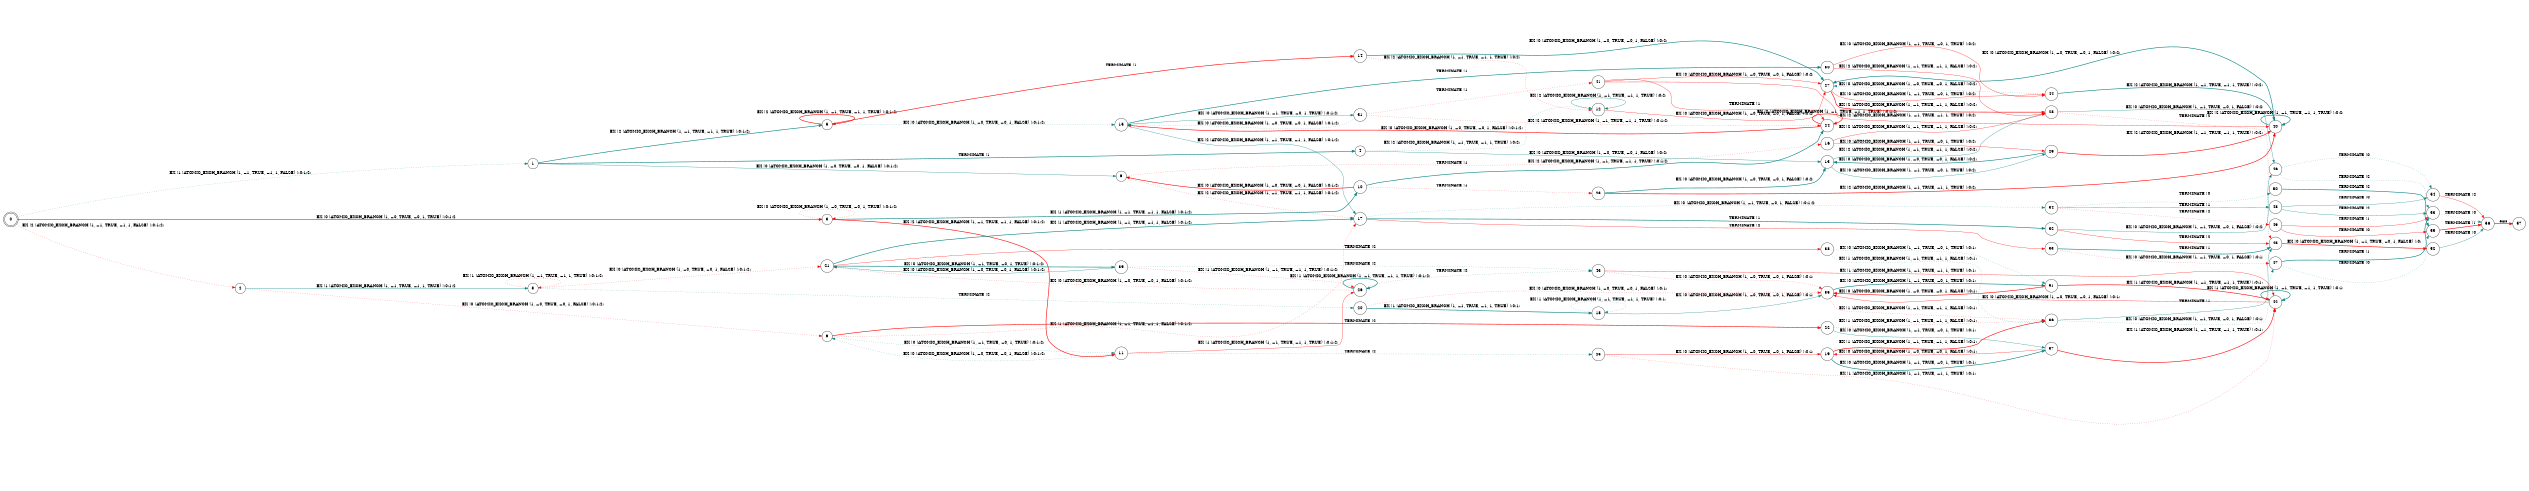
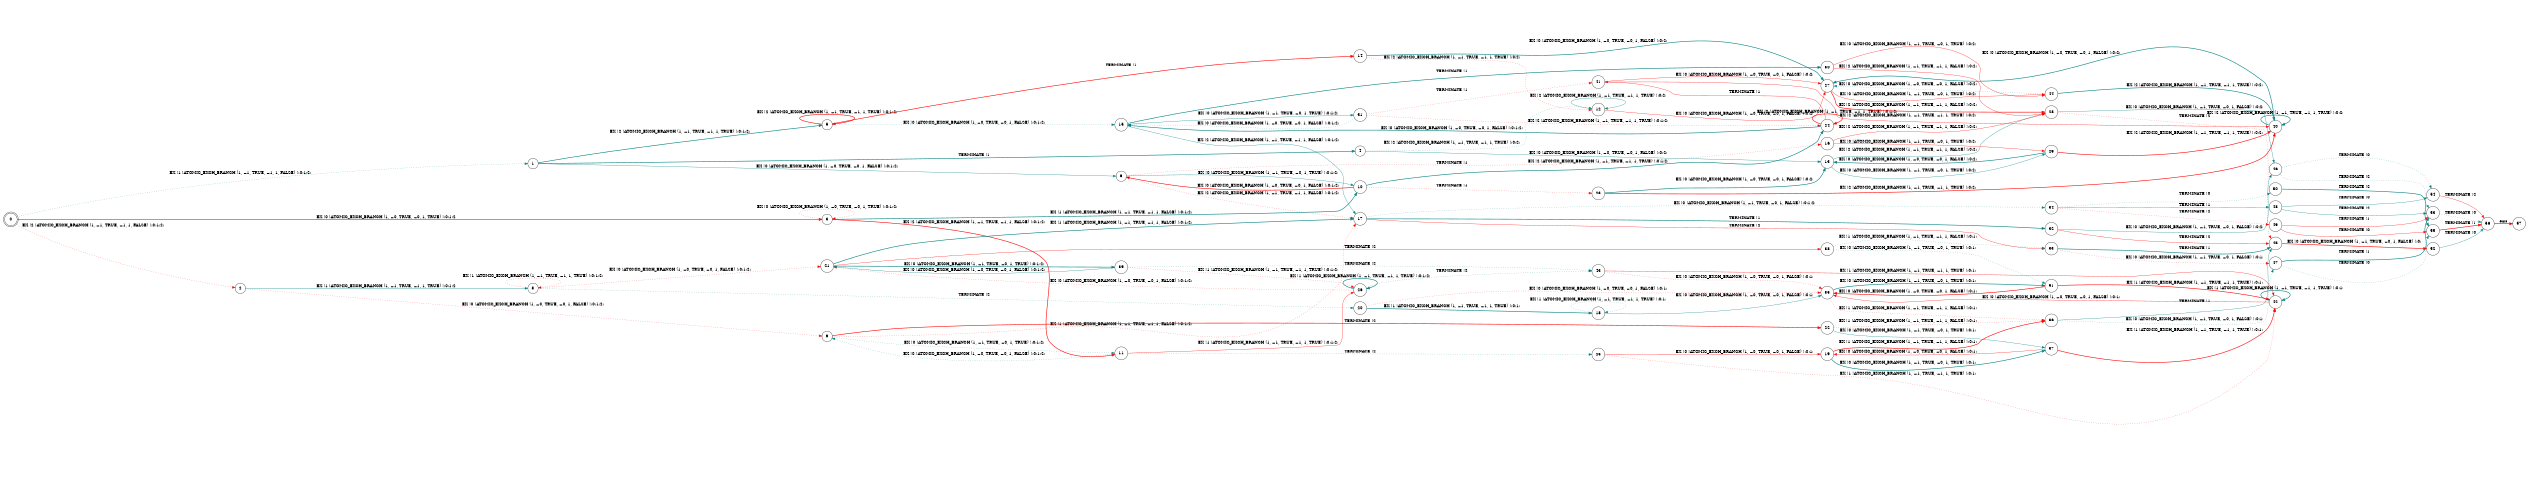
  digraph {
    rankdir=LR
    node [shape=circle]
    edge [color=teal style=dotted]
    0 [peripheries=2]
    1
    2
    3
    4
    5
    6
    8
    9
    10
    11
    12
    13
    14
    15
    16
    17
    20
    21
    22
    23
    24
    25
    26
    27
    28
    29
    30
    31
    32
    33
    34
    18
    35
    19
    36
    37
    38
    39
    40
    41
    42
    43
    44
    45
    46
    47
    48
    49
    50
    51
    52
    53
    54
    55
    56
    57
    0 -> 1 [label="EX !1 !ATOMIC_EXCH_BRANCH (1, +1, TRUE, +1, 1, FALSE) !:0:1:2:"]
    0 -> 2 [color=red label="EX !2 !ATOMIC_EXCH_BRANCH (1, +1, TRUE, +1, 1, FALSE) !:0:1:2:"]
    0 -> 3 [color=red label="EX !0 !ATOMIC_EXCH_BRANCH (1, +0, TRUE, +0, 1, TRUE) !:0:1:2:" style=bold]
    1 -> 4 [label="TERMINATE !1" style=bold]
    1 -> 5 [label="EX !2 !ATOMIC_EXCH_BRANCH (1, +1, TRUE, +1, 1, TRUE) !:0:1:2:" style=bold]
    1 -> 6 [label="EX !0 !ATOMIC_EXCH_BRANCH (1, +0, TRUE, +0, 1, FALSE) !:0:1:2:" style=solid]
    2 -> 8 [label="EX !1 !ATOMIC_EXCH_BRANCH (1, +1, TRUE, +1, 1, TRUE) !:0:1:2:" style=solid]
    2 -> 9 [color=red label="EX !0 !ATOMIC_EXCH_BRANCH (1, +0, TRUE, +0, 1, FALSE) !:0:1:2:"]
    3 -> 3 [color=red label="EX !0 !ATOMIC_EXCH_BRANCH (1, +0, TRUE, +0, 1, TRUE) !:0:1:2:"]
    3 -> 10 [label="EX !1 !ATOMIC_EXCH_BRANCH (1, +1, TRUE, +1, 1, FALSE) !:0:1:2:" style=bold]
    3 -> 11 [color=red label="EX !2 !ATOMIC_EXCH_BRANCH (1, +1, TRUE, +1, 1, FALSE) !:0:1:2:" style=bold]
    4 -> 12 [label="EX !2 !ATOMIC_EXCH_BRANCH (1, +1, TRUE, +1, 1, TRUE) !:0:2:"]
    4 -> 13 [label="EX !0 !ATOMIC_EXCH_BRANCH (1, +0, TRUE, +0, 1, FALSE) !:0:2:" style=solid]
    5 -> 5 [color=red label="EX !2 !ATOMIC_EXCH_BRANCH (1, +1, TRUE, +1, 1, TRUE) !:0:1:2:" style=bold]
    5 -> 14 [color=red label="TERMINATE !1" style=bold]
    5 -> 15 [label="EX !0 !ATOMIC_EXCH_BRANCH (1, +0, TRUE, +0, 1, FALSE) !:0:1:2:"]
+   6 -> 10 [label="EX !0 !ATOMIC_EXCH_BRANCH (1, +1, TRUE, +0, 1, TRUE) !:0:1:2:" style=solid]
    6 -> 16 [color=red label="TERMINATE !1"]
    6 -> 17 [color=red label="EX !2 !ATOMIC_EXCH_BRANCH (1, +1, TRUE, +1, 1, FALSE) !:0:1:2:"]
    8 -> 8 [color=red label="EX !1 !ATOMIC_EXCH_BRANCH (1, +1, TRUE, +1, 1, TRUE) !:0:1:2:"]
    8 -> 20 [label="TERMINATE !2"]
    8 -> 21 [color=red label="EX !0 !ATOMIC_EXCH_BRANCH (1, +0, TRUE, +0, 1, FALSE) !:0:1:2:"]
    9 -> 11 [label="EX !0 !ATOMIC_EXCH_BRANCH (1, +1, TRUE, +0, 1, TRUE) !:0:1:2:"]
    9 -> 17 [color=red label="EX !1 !ATOMIC_EXCH_BRANCH (1, +1, TRUE, +1, 1, FALSE) !:0:1:2:"]
    9 -> 22 [color=red label="TERMINATE !2" style=bold]
    10 -> 6 [color=red label="EX !0 !ATOMIC_EXCH_BRANCH (1, +0, TRUE, +0, 1, FALSE) !:0:1:2:" style=bold]
    10 -> 23 [color=red label="TERMINATE !1"]
    10 -> 24 [label="EX !2 !ATOMIC_EXCH_BRANCH (1, +1, TRUE, +1, 1, TRUE) !:0:1:2:" style=bold]
    11 -> 9 [label="EX !0 !ATOMIC_EXCH_BRANCH (1, +0, TRUE, +0, 1, FALSE) !:0:1:2:"]
    11 -> 25 [label="TERMINATE !2"]
    11 -> 26 [color=red label="EX !1 !ATOMIC_EXCH_BRANCH (1, +1, TRUE, +1, 1, TRUE) !:0:1:2:" style=solid]
    12 -> 12 [label="EX !2 !ATOMIC_EXCH_BRANCH (1, +1, TRUE, +1, 1, TRUE) !:0:2:" style=solid]
    12 -> 27 [color=red label="EX !0 !ATOMIC_EXCH_BRANCH (1, +0, TRUE, +0, 1, FALSE) !:0:2:" style=solid]
    13 -> 28 [label="EX !2 !ATOMIC_EXCH_BRANCH (1, +1, TRUE, +1, 1, FALSE) !:0:2:" style=solid]
    13 -> 29 [label="EX !0 !ATOMIC_EXCH_BRANCH (1, +1, TRUE, +0, 1, TRUE) !:0:2:" style=solid]
    14 -> 12 [color=red label="EX !2 !ATOMIC_EXCH_BRANCH (1, +1, TRUE, +1, 1, TRUE) !:0:2:"]
    14 -> 27 [label="EX !0 !ATOMIC_EXCH_BRANCH (1, +0, TRUE, +0, 1, FALSE) !:0:2:" style=bold]
    15 -> 17 [label="EX !2 !ATOMIC_EXCH_BRANCH (1, +1, TRUE, +1, 1, FALSE) !:0:1:2:" style=solid]
    15 -> 30 [label="TERMINATE !1" style=bold]
    15 -> 31 [label="EX !0 !ATOMIC_EXCH_BRANCH (1, +1, TRUE, +0, 1, TRUE) !:0:1:2:" style=solid]
    16 -> 28 [color=red label="EX !2 !ATOMIC_EXCH_BRANCH (1, +1, TRUE, +1, 1, FALSE) !:0:2:" style=solid]
    16 -> 29 [color=red label="EX !0 !ATOMIC_EXCH_BRANCH (1, +1, TRUE, +0, 1, TRUE) !:0:2:" style=solid]
    17 -> 32 [label="TERMINATE !1" style=bold]
    17 -> 33 [color=red label="TERMINATE !2" style=solid]
    17 -> 34 [label="EX !0 !ATOMIC_EXCH_BRANCH (1, +1, TRUE, +0, 1, FALSE) !:0:1:2:"]
    20 -> 18 [label="EX !1 !ATOMIC_EXCH_BRANCH (1, +1, TRUE, +1, 1, TRUE) !:0:1:" style=bold]
    20 -> 35 [color=red label="EX !0 !ATOMIC_EXCH_BRANCH (1, +0, TRUE, +0, 1, FALSE) !:0:1:"]
    21 -> 17 [label="EX !1 !ATOMIC_EXCH_BRANCH (1, +1, TRUE, +1, 1, FALSE) !:0:1:2:" style=bold]
    21 -> 38 [color=red label="TERMINATE !2" style=solid]
    21 -> 39 [label="EX !0 !ATOMIC_EXCH_BRANCH (1, +1, TRUE, +0, 1, TRUE) !:0:1:2:" style=bold]
    22 -> 36 [color=red label="EX !1 !ATOMIC_EXCH_BRANCH (1, +1, TRUE, +1, 1, FALSE) !:0:1:"]
    22 -> 37 [label="EX !0 !ATOMIC_EXCH_BRANCH (1, +1, TRUE, +0, 1, TRUE) !:0:1:" style=solid]
    23 -> 13 [label="EX !0 !ATOMIC_EXCH_BRANCH (1, +0, TRUE, +0, 1, FALSE) !:0:2:" style=bold]
    23 -> 40 [color=red label="EX !2 !ATOMIC_EXCH_BRANCH (1, +1, TRUE, +1, 1, TRUE) !:0:2:" style=bold]
-   24 -> 15 [color=red label="EX !0 !ATOMIC_EXCH_BRANCH (1, +0, TRUE, +0, 1, FALSE) !:0:1:2:" style=bold]
+   24 -> 15 [label="EX !0 !ATOMIC_EXCH_BRANCH (1, +0, TRUE, +0, 1, FALSE) !:0:1:2:" style=bold]
    24 -> 24 [color=red label="EX !2 !ATOMIC_EXCH_BRANCH (1, +1, TRUE, +1, 1, TRUE) !:0:1:2:" style=bold]
-   41 -> 24 [color=red label="TERMINATE !1" style=solid]
+   24 -> 41 [color=red label="TERMINATE !1" style=solid]
    25 -> 19 [color=red label="EX !0 !ATOMIC_EXCH_BRANCH (1, +0, TRUE, +0, 1, FALSE) !:0:1:" style=solid]
    25 -> 42 [color=red label="EX !1 !ATOMIC_EXCH_BRANCH (1, +1, TRUE, +1, 1, TRUE) !:0:1:"]
    26 -> 21 [color=red label="EX !0 !ATOMIC_EXCH_BRANCH (1, +0, TRUE, +0, 1, FALSE) !:0:1:2:"]
    26 -> 26 [label="EX !1 !ATOMIC_EXCH_BRANCH (1, +1, TRUE, +1, 1, TRUE) !:0:1:2:" style=bold]
    26 -> 43 [label="TERMINATE !2"]
    27 -> 28 [color=red label="EX !2 !ATOMIC_EXCH_BRANCH (1, +1, TRUE, +1, 1, FALSE) !:0:2:" style=bold]
    27 -> 44 [color=red label="EX !0 !ATOMIC_EXCH_BRANCH (1, +1, TRUE, +0, 1, TRUE) !:0:2:" style=solid]
    28 -> 45 [color=red label="TERMINATE !2"]
    28 -> 46 [label="EX !0 !ATOMIC_EXCH_BRANCH (1, +1, TRUE, +0, 1, FALSE) !:0:2:" style=solid]
    29 -> 13 [label="EX !0 !ATOMIC_EXCH_BRANCH (1, +0, TRUE, +0, 1, FALSE) !:0:2:" style=bold]
    29 -> 40 [color=red label="EX !2 !ATOMIC_EXCH_BRANCH (1, +1, TRUE, +1, 1, TRUE) !:0:2:" style=bold]
    30 -> 28 [color=red label="EX !2 !ATOMIC_EXCH_BRANCH (1, +1, TRUE, +1, 1, FALSE) !:0:2:" style=solid]
    30 -> 44 [color=red label="EX !0 !ATOMIC_EXCH_BRANCH (1, +1, TRUE, +0, 1, TRUE) !:0:2:" style=solid]
    31 -> 15 [label="EX !0 !ATOMIC_EXCH_BRANCH (1, +0, TRUE, +0, 1, FALSE) !:0:1:2:"]
    31 -> 24 [color=red label="EX !2 !ATOMIC_EXCH_BRANCH (1, +1, TRUE, +1, 1, TRUE) !:0:1:2:"]
    31 -> 41 [color=red label="TERMINATE !1"]
    32 -> 45 [color=red label="TERMINATE !2" style=solid]
    32 -> 46 [label="EX !0 !ATOMIC_EXCH_BRANCH (1, +1, TRUE, +0, 1, FALSE) !:0:2:" style=solid]
    33 -> 45 [label="TERMINATE !1" style=bold]
    33 -> 47 [color=red label="EX !0 !ATOMIC_EXCH_BRANCH (1, +1, TRUE, +0, 1, FALSE) !:0:1:"]
    34 -> 48 [label="TERMINATE !1" style=solid]
    34 -> 49 [color=red label="TERMINATE !2"]
    34 -> 50 [label="TERMINATE !0"]
    18 -> 18 [label="EX !1 !ATOMIC_EXCH_BRANCH (1, +1, TRUE, +1, 1, TRUE) !:0:1:"]
    18 -> 35 [label="EX !0 !ATOMIC_EXCH_BRANCH (1, +0, TRUE, +0, 1, FALSE) !:0:1:" style=solid]
    35 -> 36 [color=red label="EX !1 !ATOMIC_EXCH_BRANCH (1, +1, TRUE, +1, 1, FALSE) !:0:1:"]
    35 -> 51 [label="EX !0 !ATOMIC_EXCH_BRANCH (1, +1, TRUE, +0, 1, TRUE) !:0:1:" style=bold]
    19 -> 36 [color=red label="EX !1 !ATOMIC_EXCH_BRANCH (1, +1, TRUE, +1, 1, FALSE) !:0:1:" style=bold]
    19 -> 37 [label="EX !0 !ATOMIC_EXCH_BRANCH (1, +1, TRUE, +0, 1, TRUE) !:0:1:" style=bold]
    36 -> 45 [label="TERMINATE !1" style=solid]
    36 -> 47 [label="EX !0 !ATOMIC_EXCH_BRANCH (1, +1, TRUE, +0, 1, FALSE) !:0:1:"]
    37 -> 19 [color=red label="EX !0 !ATOMIC_EXCH_BRANCH (1, +0, TRUE, +0, 1, FALSE) !:0:1:" style=solid]
    37 -> 42 [color=red label="EX !1 !ATOMIC_EXCH_BRANCH (1, +1, TRUE, +1, 1, TRUE) !:0:1:" style=bold]
-   38 -> 36 [label="EX !1 !ATOMIC_EXCH_BRANCH (1, +1, TRUE, +1, 1, FALSE) !:0:1:"]
+   38 -> 33 [label="EX !1 !ATOMIC_EXCH_BRANCH (1, +1, TRUE, +1, 1, FALSE) !:0:1:"]
    38 -> 51 [label="EX !0 !ATOMIC_EXCH_BRANCH (1, +1, TRUE, +0, 1, TRUE) !:0:1:"]
    39 -> 21 [label="EX !0 !ATOMIC_EXCH_BRANCH (1, +0, TRUE, +0, 1, FALSE) !:0:1:2:" style=solid]
    39 -> 26 [color=red label="EX !1 !ATOMIC_EXCH_BRANCH (1, +1, TRUE, +1, 1, TRUE) !:0:1:2:"]
    39 -> 43 [label="TERMINATE !2"]
    40 -> 27 [label="EX !0 !ATOMIC_EXCH_BRANCH (1, +0, TRUE, +0, 1, FALSE) !:0:2:" style=bold]
    40 -> 40 [label="EX !2 !ATOMIC_EXCH_BRANCH (1, +1, TRUE, +1, 1, TRUE) !:0:2:" style=bold]
    41 -> 27 [color=red label="EX !0 !ATOMIC_EXCH_BRANCH (1, +0, TRUE, +0, 1, FALSE) !:0:2:" style=solid]
    41 -> 40 [color=red label="EX !2 !ATOMIC_EXCH_BRANCH (1, +1, TRUE, +1, 1, TRUE) !:0:2:" style=solid]
    42 -> 35 [color=red label="EX !0 !ATOMIC_EXCH_BRANCH (1, +0, TRUE, +0, 1, FALSE) !:0:1:" style=solid]
    42 -> 42 [label="EX !1 !ATOMIC_EXCH_BRANCH (1, +1, TRUE, +1, 1, TRUE) !:0:1:" style=bold]
    43 -> 35 [color=red label="EX !0 !ATOMIC_EXCH_BRANCH (1, +0, TRUE, +0, 1, FALSE) !:0:1:"]
    43 -> 42 [color=red label="EX !1 !ATOMIC_EXCH_BRANCH (1, +1, TRUE, +1, 1, TRUE) !:0:1:" style=solid]
    44 -> 27 [label="EX !0 !ATOMIC_EXCH_BRANCH (1, +0, TRUE, +0, 1, FALSE) !:0:2:"]
    44 -> 40 [label="EX !2 !ATOMIC_EXCH_BRANCH (1, +1, TRUE, +1, 1, TRUE) !:0:2:" style=bold]
    45 -> 52 [color=red label="EX !0 !ATOMIC_EXCH_BRANCH (1, +1, TRUE, +0, 1, FALSE) !:0:" style=bold]
    46 -> 53 [label="TERMINATE !2"]
    46 -> 54 [label="TERMINATE !0"]
    47 -> 53 [label="TERMINATE !1" style=bold]
    47 -> 55 [label="TERMINATE !0"]
    48 -> 53 [label="TERMINATE !2" style=solid]
    48 -> 54 [label="TERMINATE !0" style=solid]
    49 -> 53 [color=red label="TERMINATE !1" style=solid]
    49 -> 55 [color=red label="TERMINATE !0" style=solid]
    50 -> 55 [label="TERMINATE !2" style=bold]
    51 -> 35 [color=red label="EX !0 !ATOMIC_EXCH_BRANCH (1, +0, TRUE, +0, 1, FALSE) !:0:1:" style=bold]
    51 -> 42 [color=red label="EX !1 !ATOMIC_EXCH_BRANCH (1, +1, TRUE, +1, 1, TRUE) !:0:1:" style=bold]
    52 -> 56 [label="TERMINATE !0" style=solid]
    53 -> 56 [label="TERMINATE !0"]
    54 -> 56 [color=red label="TERMINATE !2" style=solid]
    55 -> 56 [color=red label="TERMINATE !1" style=bold]
    56 -> 57 [color=red label=exit style=bold]
  }
